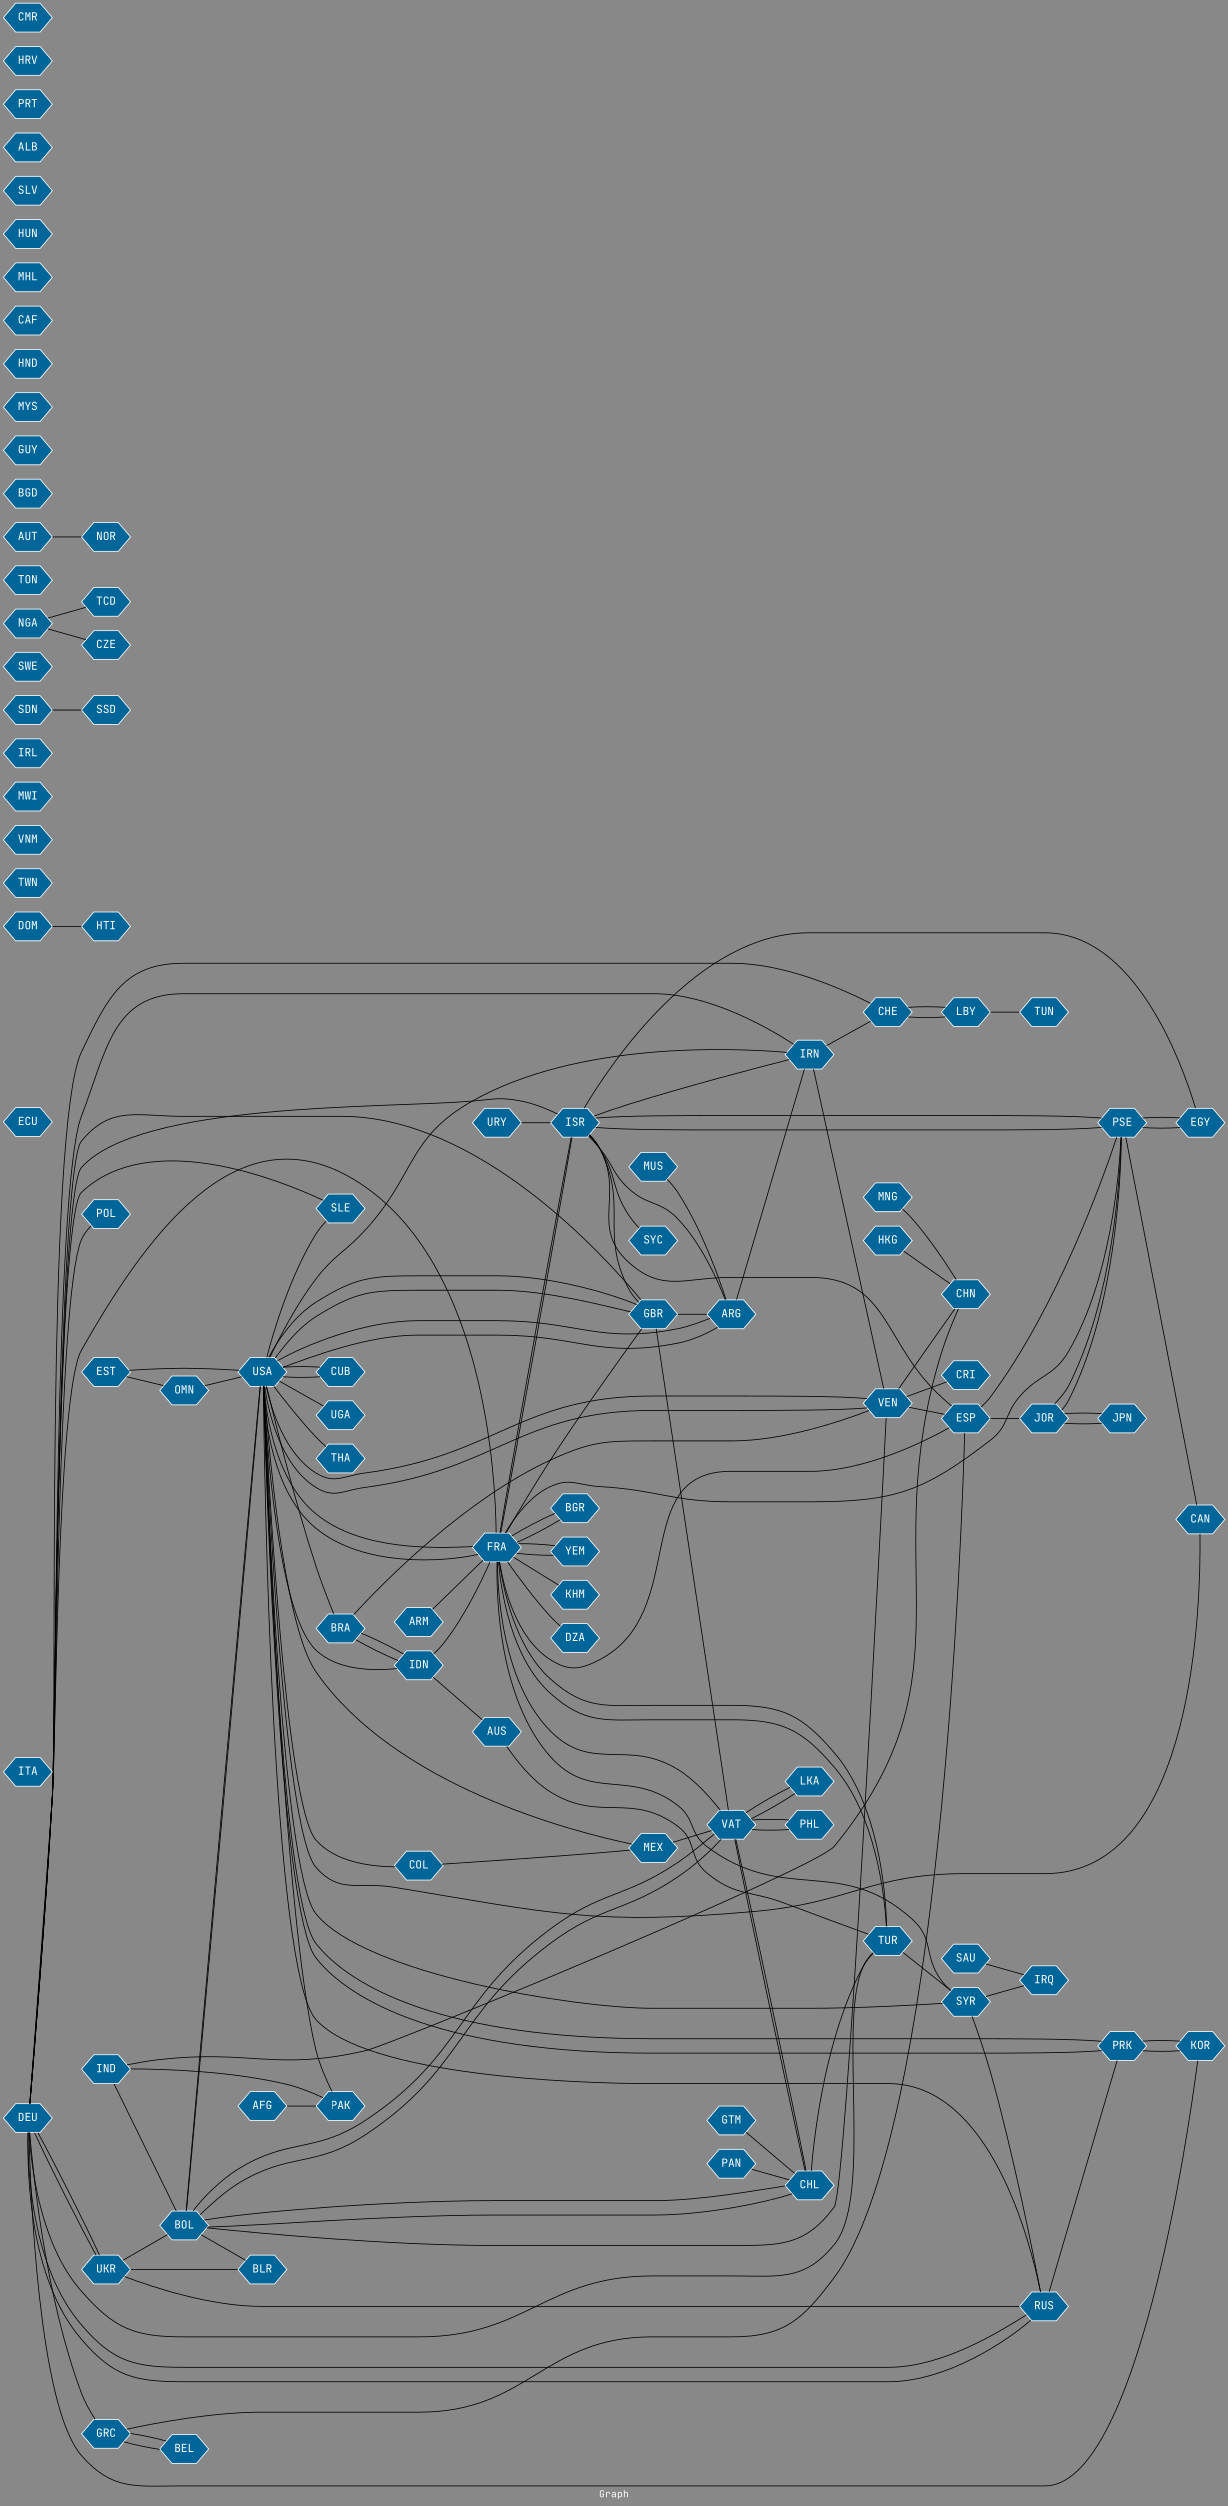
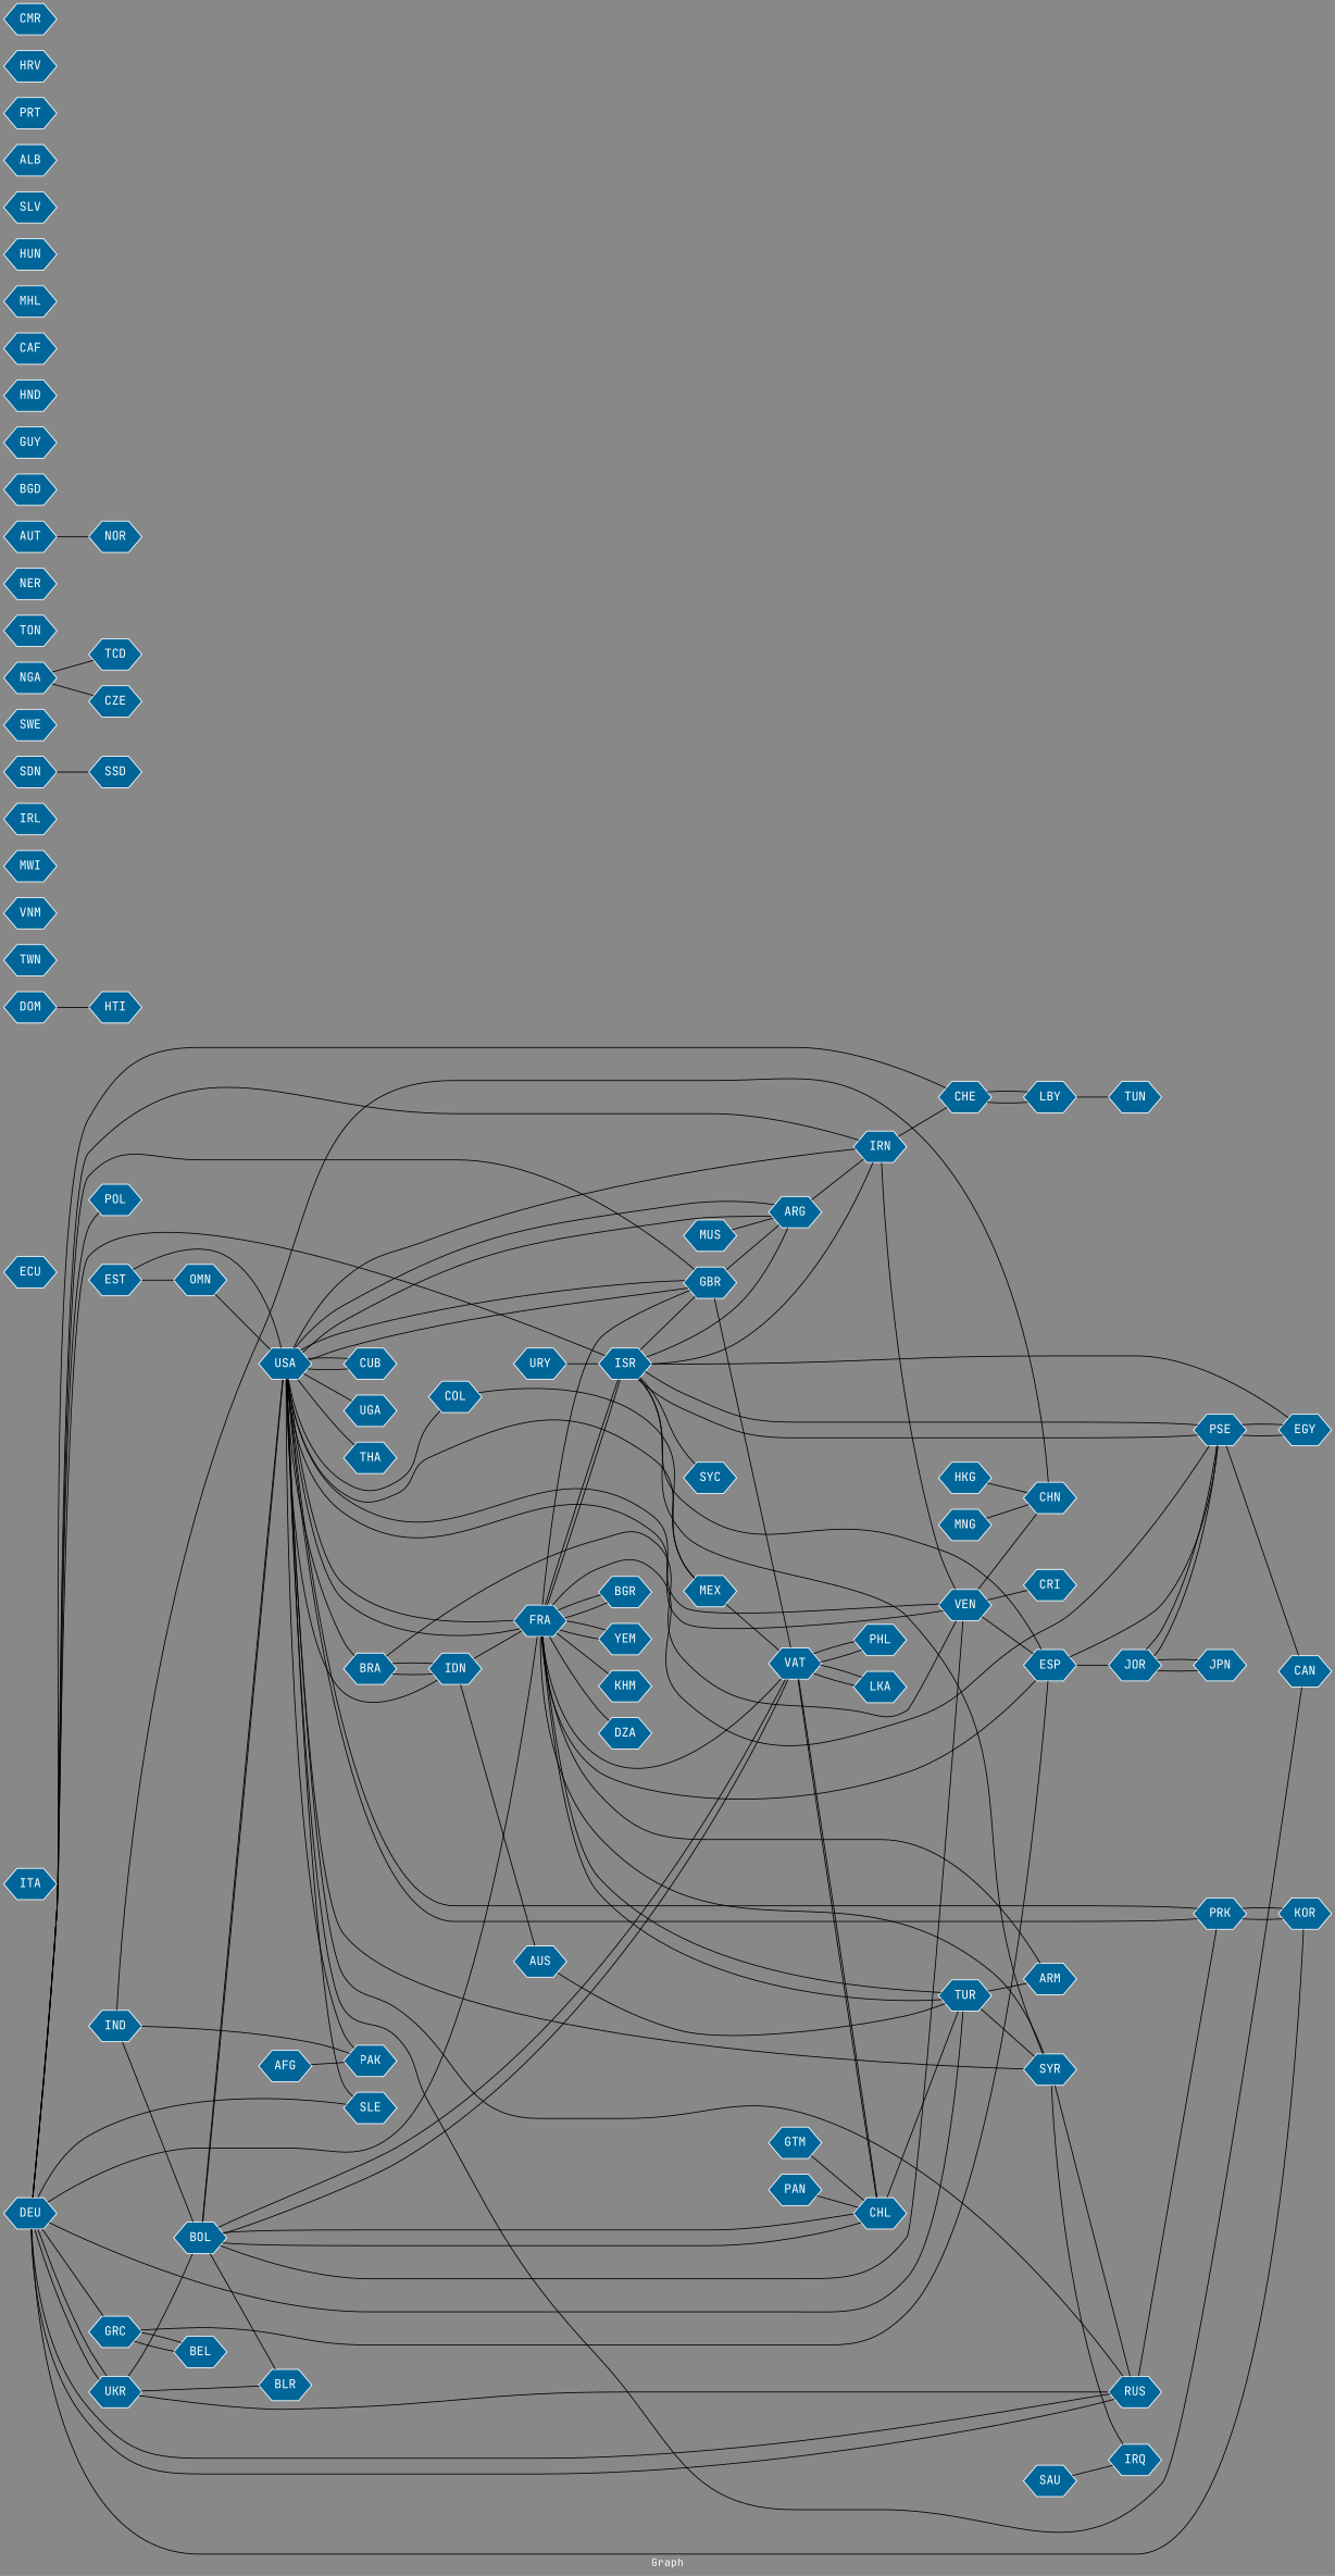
  graph {
    bgcolor="#888888"
    fontcolor=white
    fontname="JetBrains Mono"
    fontsize=12
    label="Graph"
    rankdir=LR
    node [color=white fillcolor="#006699" fontcolor=white fontname="JetBrains Mono" shape=hexagon style=filled]
    edge [arrowhead=open color=black fontcolor=white fontname="JetBrains Mono" fontsize=12 weight=1]
    n1 [label=DEU]
    n2 [label=UKR]
    n3 [label=ISR]
    n4 [label=FRA]
    n5 [label=TUR]
    n6 [label=GBR]
    n7 [label=KOR]
    n8 [label=RUS]
    n9 [label=GRC]
    n10 [label=SLE]
    n11 [label=POL]
    n12 [label=CHE]
    n13 [label=BOL]
    n14 [label=BLR]
    n15 [label=PSE]
    n16 [label=ARG]
    n17 [label=SYC]
    n18 [label=USA]
    n19 [label=BGR]
    n20 [label=YEM]
    n21 [label=KHM]
    n22 [label=DZA]
    n23 [label=SYR]
    n24 [label=ARM]
    n25 [label=VAT]
    n26 [label=PRK]
    n27 [label=ESP]
    n28 [label=BEL]
    n29 [label=LBY]
    n30 [label=CHL]
    n31 [label=ITA]
    n32 [label=COL]
    n33 [label=MEX]
    n34 [label=VEN]
    n35 [label=CHN]
    n36 [label=CRI]
    n37 [label=JOR]
    n38 [label=IRN]
    n39 [label=CUB]
    n40 [label=BRA]
    n41 [label=IDN]
    n42 [label=PAK]
    n43 [label=UGA]
    n44 [label=THA]
    n45 [label=EGY]
    n46 [label=CAN]
    n47 [label=JPN]
    n48 [label=LKA]
    n49 [label=PHL]
    n50 [label=ECU]
    n51 [label=AUS]
    n52 [label=IRQ]
    n53 [label=HTI]
    n54 [label=HKG]
    n55 [label=AFG]
    n56 [label=IND]
    n57 [label=TWN]
    n58 [label=GTM]
    n59 [label=VNM]
    n60 [label=MWI]
    n61 [label=IRL]
    n62 [label=SAU]
    n63 [label=SDN]
    n64 [label=SSD]
    n65 [label=SWE]
    n66 [label=NGA]
    n67 [label=TCD]
    n68 [label=CZE]
    n69 [label=TUN]
    n70 [label=URY]
    n71 [label=TON]
    n72 [label=PAN]
+   n73 [label=NER]
    n74 [label=AUT]
    n75 [label=NOR]
    n76 [label=MNG]
    n77 [label=BGD]
    n78 [label=GUY]
    n79 [label=DOM]
-   n80 [label=MYS]
    n81 [label=EST]
    n82 [label=OMN]
    n83 [label=HND]
    n84 [label=CAF]
    n85 [label=MUS]
    n86 [label=MHL]
    n87 [label=HUN]
    n88 [label=SLV]
    n89 [label=ALB]
    n90 [label=PRT]
    n91 [label=HRV]
    n92 [label=CMR]
    n1 -- n2 [weight=2]
    n1 -- n3
    n1 -- n4 [weight=2]
    n1 -- n5
    n1 -- n6 [weight=2]
    n1 -- n7
    n1 -- n8
    n1 -- n9
    n1 -- n10
    n1 -- n11
    n1 -- n12
    n2 -- n1
    n2 -- n13
    n2 -- n14 [weight=2]
    n3 -- n4 [weight=4]
    n3 -- n6
    n3 -- n15 [weight=3]
    n3 -- n16
    n3 -- n17 [weight=2]
    n4 -- n3 [weight=2]
    n4 -- n5
    n4 -- n6 [weight=2]
    n4 -- n18
    n4 -- n19 [weight=2]
    n4 -- n20 [weight=2]
    n4 -- n21
    n4 -- n22
    n5 -- n4 [weight=3]
    n5 -- n23
+   n5 -- n24
    n6 -- n16
    n6 -- n18 [weight=3]
    n6 -- n25
    n7 -- n26 [weight=2]
    n8 -- n1 [weight=2]
    n8 -- n2 [weight=3]
    n8 -- n26
    n9 -- n27
    n9 -- n28
    n12 -- n29
    n13 -- n14
    n13 -- n18
    n13 -- n25
    n13 -- n30 [weight=2]
    n15 -- n3 [weight=6]
    n15 -- n4
    n15 -- n27
    n15 -- n37 [weight=2]
    n15 -- n45 [weight=2]
    n15 -- n46
    n16 -- n18
    n16 -- n38
    n18 -- n4 [weight=8]
    n18 -- n6 [weight=2]
    n18 -- n8
    n18 -- n10
    n18 -- n13
    n18 -- n16
    n18 -- n26 [weight=2]
    n18 -- n32
    n18 -- n33
    n18 -- n34
    n18 -- n38 [weight=2]
    n18 -- n39 [weight=11]
    n18 -- n40
    n18 -- n41
    n18 -- n42
    n18 -- n43
    n18 -- n44
    n19 -- n4
    n20 -- n4 [weight=2]
+   n23 -- n3
    n23 -- n4
    n23 -- n8
    n23 -- n18 [weight=2]
    n23 -- n52
    n24 -- n4
    n25 -- n4
    n25 -- n13
    n25 -- n30
    n25 -- n48
    n25 -- n49 [weight=2]
    n26 -- n7 [weight=2]
    n26 -- n18 [weight=4]
    n27 -- n3
    n27 -- n4
    n27 -- n37
    n28 -- n9
    n29 -- n12
    n29 -- n69
    n30 -- n5
    n30 -- n13 [weight=3]
    n30 -- n25
    n32 -- n33
    n33 -- n25 [weight=3]
    n34 -- n13
    n34 -- n18
    n34 -- n27
    n34 -- n35
    n34 -- n36
    n37 -- n15
    n37 -- n47
    n38 -- n1
    n38 -- n3
    n38 -- n12
    n38 -- n34
    n39 -- n18 [weight=11]
    n40 -- n34
    n40 -- n41 [weight=2]
    n41 -- n4
    n41 -- n40
    n41 -- n51
    n45 -- n3
    n45 -- n15
    n46 -- n18
    n47 -- n37
    n48 -- n25
    n49 -- n25
    n51 -- n5
    n54 -- n35
    n55 -- n42
    n56 -- n13
    n56 -- n35
    n56 -- n42
    n58 -- n30
    n62 -- n52
    n63 -- n64 [weight=2]
    n66 -- n67
    n66 -- n68
    n70 -- n3
    n72 -- n30
    n74 -- n75
    n76 -- n35
    n79 -- n53
    n81 -- n18
    n81 -- n82
    n82 -- n18
    n85 -- n16
  }
